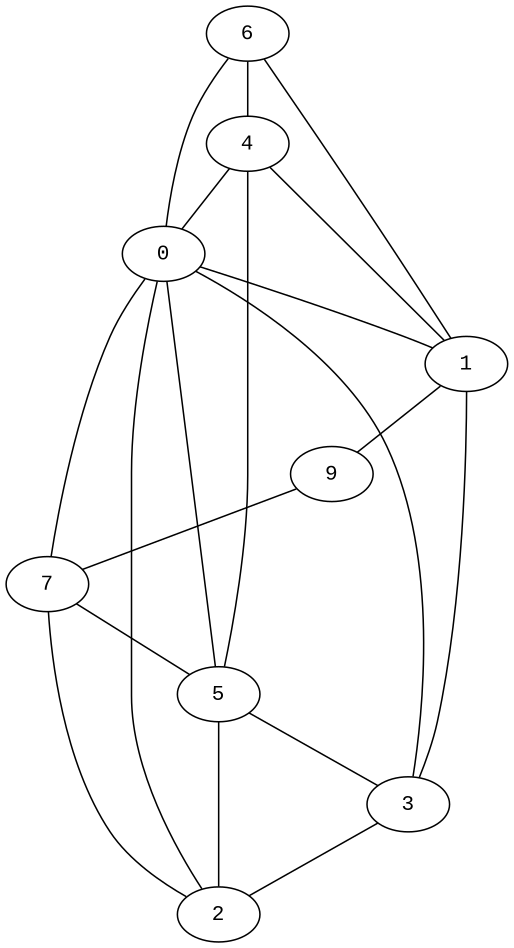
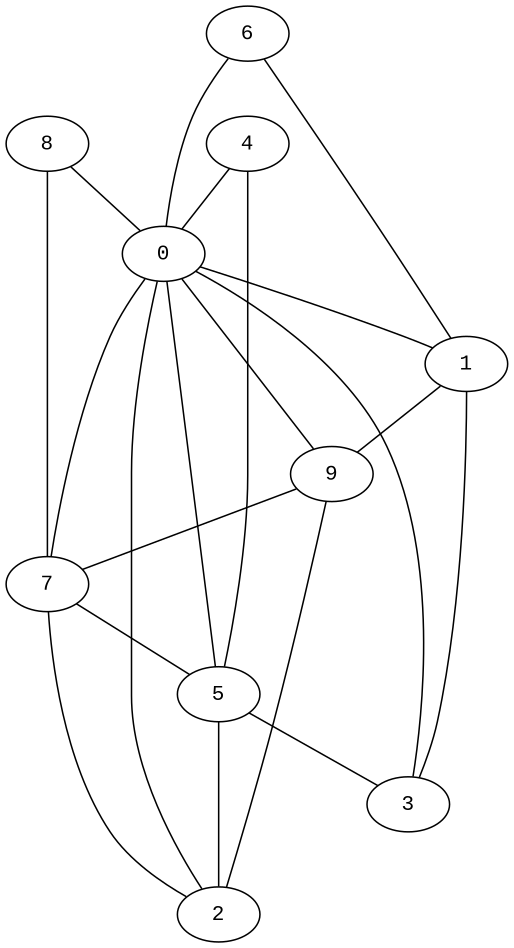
  graph {
    fontname="Liberation Mono"
    node [fontname="Liberation Mono"]
    edge [fontname="Liberation Mono"]
    n1 [label=0]
    n2 [label=1]
    n3 [label=2]
    n4 [label=9]
    n5 [label=3]
    n6 [label=4]
    n7 [label=5]
    n8 [label=6]
    n9 [label=7]
+   n10 [label=8]
    n1 -- n2
    n1 -- n3
    n2 -- n4
+   n4 -- n1
    n4 -- n9
    n5 -- n1
    n5 -- n2
-   n5 -- n3
+   n4 -- n3
    n6 -- n1
-   n6 -- n2
    n6 -- n7
    n7 -- n1
    n7 -- n3
    n7 -- n5
    n8 -- n1
    n8 -- n2
-   n8 -- n6
    n9 -- n1
    n9 -- n3
    n9 -- n7
+   n10 -- n1
+   n10 -- n9
  }
